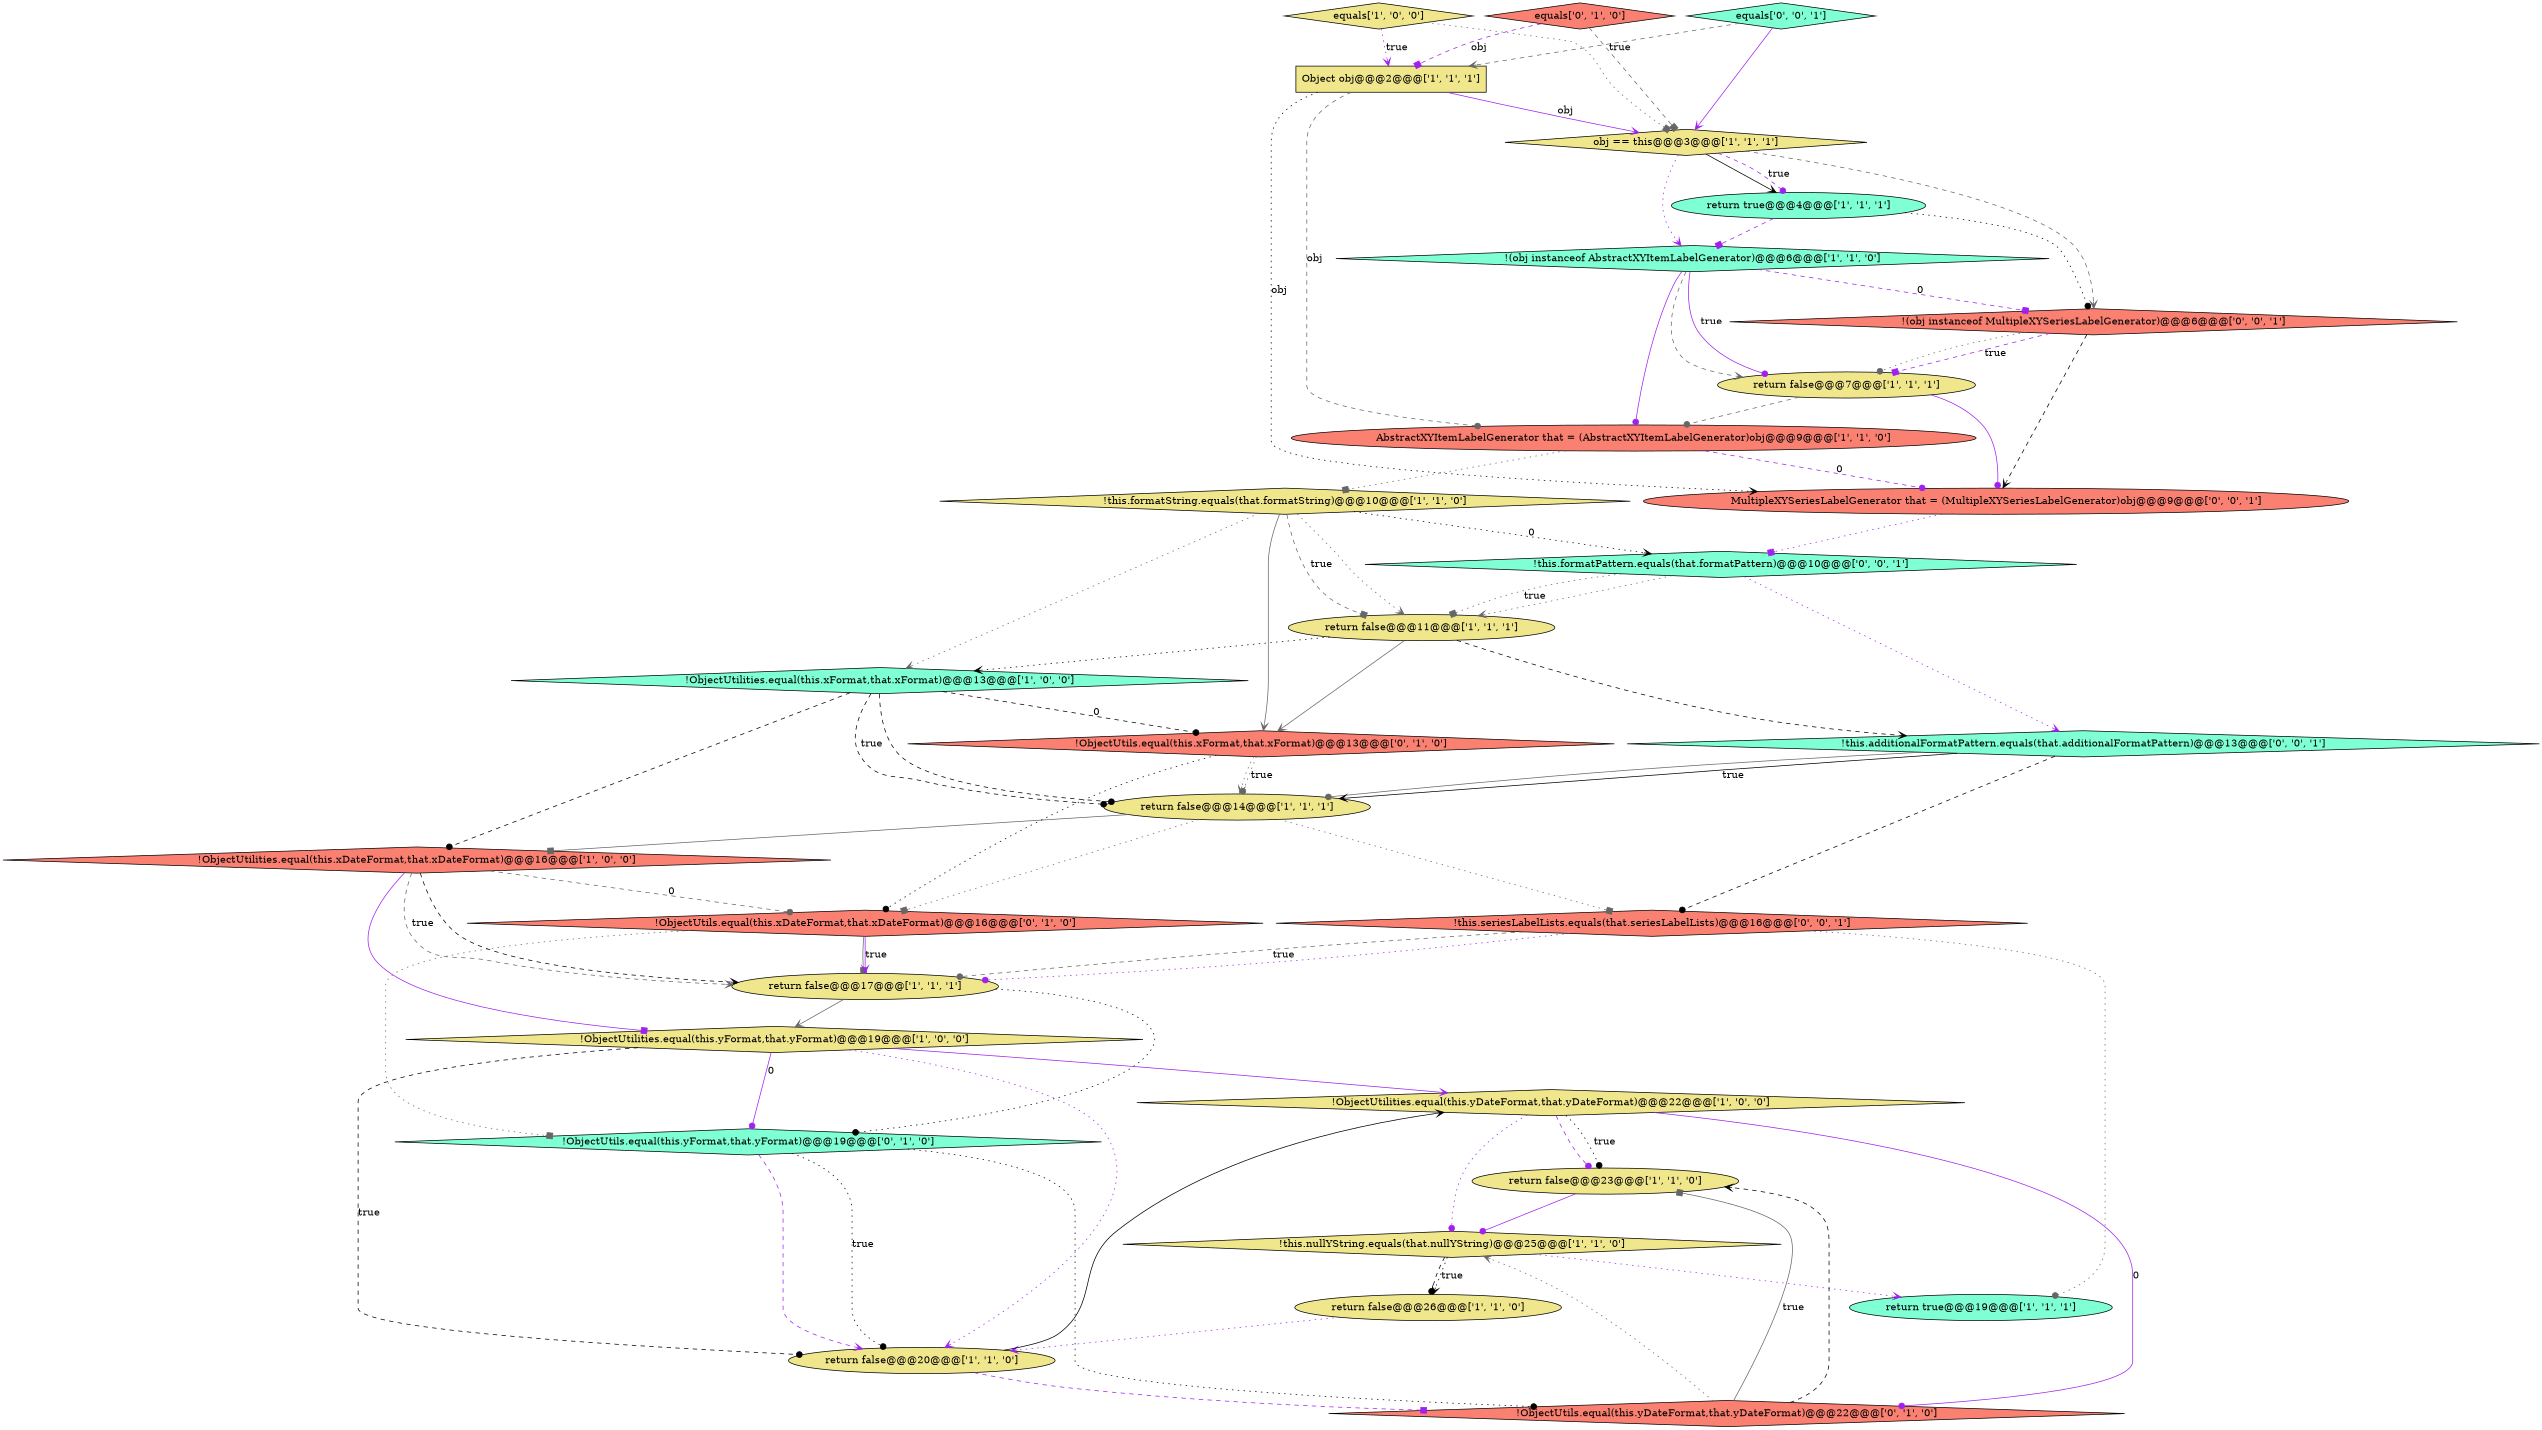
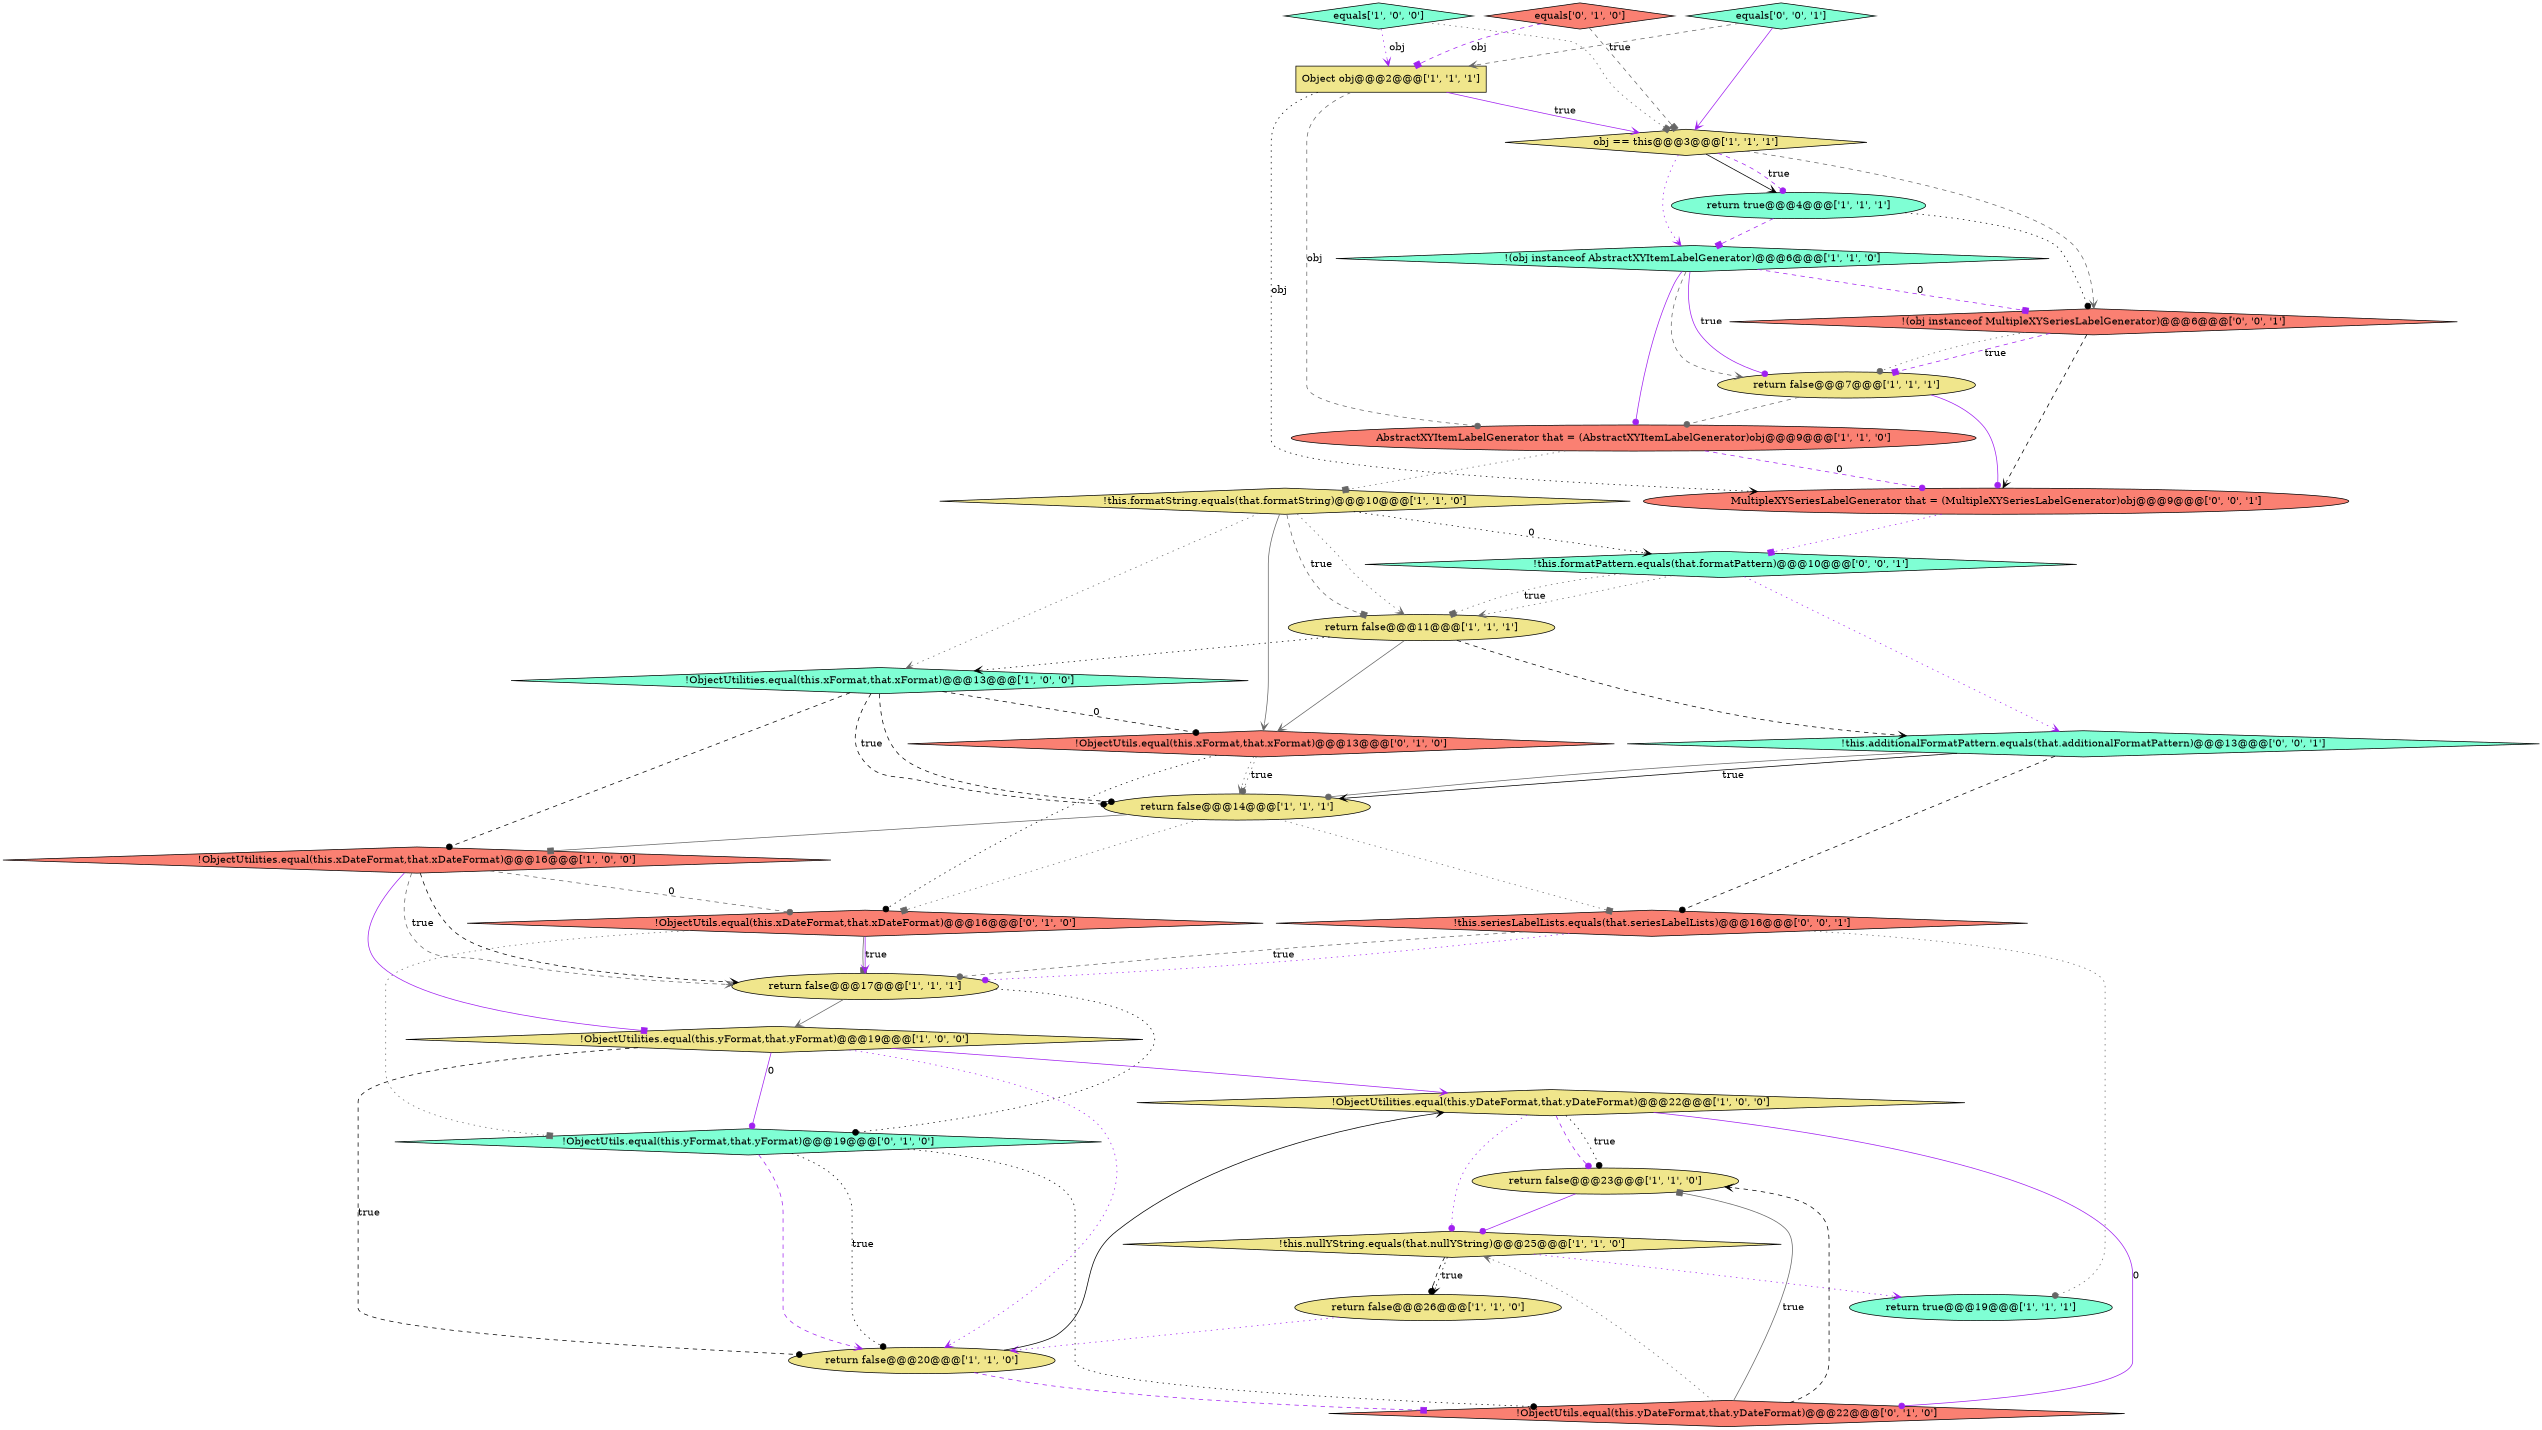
  digraph {
    node [fillcolor=khaki shape=diamond style=filled]
    edge [arrowhead=vee color=gray40 style=dotted]
    n1 [label="!ObjectUtilities.equal(this.yDateFormat,that.yDateFormat)@@@22@@@['1', '0', '0']"]
    n2 [label="return false@@@23@@@['1', '1', '0']" shape=ellipse]
    n3 [label="!this.nullYString.equals(that.nullYString)@@@25@@@['1', '1', '0']"]
    n4 [fillcolor=salmon label="!ObjectUtils.equal(this.yDateFormat,that.yDateFormat)@@@22@@@['0', '1', '0']"]
    n5 [fillcolor=aquamarine label="return true@@@19@@@['1', '1', '1']" shape=ellipse]
    n6 [label="return false@@@26@@@['1', '1', '0']" shape=ellipse]
    n7 [label="return false@@@7@@@['1', '1', '1']" shape=ellipse]
    n8 [fillcolor=salmon label="MultipleXYSeriesLabelGenerator that = (MultipleXYSeriesLabelGenerator)obj@@@9@@@['0', '0', '1']" shape=ellipse]
    n9 [fillcolor=salmon label="AbstractXYItemLabelGenerator that = (AbstractXYItemLabelGenerator)obj@@@9@@@['1', '1', '0']" shape=ellipse]
    n10 [fillcolor=aquamarine label="!this.formatPattern.equals(that.formatPattern)@@@10@@@['0', '0', '1']"]
    n11 [label="!this.formatString.equals(that.formatString)@@@10@@@['1', '1', '0']"]
-   n12 [label="equals['1', '0', '0']"]
+   n12 [fillcolor=aquamarine label="equals['1', '0', '0']"]
    n13 [label="obj == this@@@3@@@['1', '1', '1']"]
    n14 [label="Object obj@@@2@@@['1', '1', '1']" shape=box]
    n15 [fillcolor=aquamarine label="return true@@@4@@@['1', '1', '1']" shape=ellipse]
    n16 [fillcolor=aquamarine label="!(obj instanceof AbstractXYItemLabelGenerator)@@@6@@@['1', '1', '0']"]
    n17 [fillcolor=salmon label="!(obj instanceof MultipleXYSeriesLabelGenerator)@@@6@@@['0', '0', '1']"]
    n18 [fillcolor=aquamarine label="!ObjectUtils.equal(this.yFormat,that.yFormat)@@@19@@@['0', '1', '0']"]
    n19 [label="return false@@@20@@@['1', '1', '0']" shape=ellipse]
    n20 [fillcolor=salmon label="equals['0', '1', '0']"]
    n21 [fillcolor=aquamarine label="!this.additionalFormatPattern.equals(that.additionalFormatPattern)@@@13@@@['0', '0', '1']"]
    n22 [label="return false@@@14@@@['1', '1', '1']" shape=ellipse]
    n23 [fillcolor=salmon label="!this.seriesLabelLists.equals(that.seriesLabelLists)@@@16@@@['0', '0', '1']"]
    n24 [fillcolor=salmon label="!ObjectUtils.equal(this.xDateFormat,that.xDateFormat)@@@16@@@['0', '1', '0']"]
    n25 [fillcolor=salmon label="!ObjectUtilities.equal(this.xDateFormat,that.xDateFormat)@@@16@@@['1', '0', '0']"]
    n26 [label="return false@@@17@@@['1', '1', '1']" shape=ellipse]
    n27 [label="!ObjectUtilities.equal(this.yFormat,that.yFormat)@@@19@@@['1', '0', '0']"]
    n28 [fillcolor=aquamarine label="equals['0', '0', '1']"]
    n29 [fillcolor=aquamarine label="!ObjectUtilities.equal(this.xFormat,that.xFormat)@@@13@@@['1', '0', '0']"]
    n30 [fillcolor=salmon label="!ObjectUtils.equal(this.xFormat,that.xFormat)@@@13@@@['0', '1', '0']"]
    n31 [label="return false@@@11@@@['1', '1', '1']" shape=ellipse]
    n1 -> n2 [arrowhead=dot color=black label=true]
    n1 -> n2 [arrowhead=dot color=purple style=dashed]
    n1 -> n3 [arrowhead=dot color=purple]
    n1 -> n4 [arrowhead=dot color=purple label=0 style=solid]
    n2 -> n3 [arrowhead=dot color=purple style=solid]
    n3 -> n5 [color=purple]
    n3 -> n6 [color=black label=true]
    n3 -> n6 [arrowhead=dot color=black style=dashed]
    n4 -> n2 [color=black style=dashed]
    n4 -> n2 [arrowhead=box label=true style=solid]
    n4 -> n3
    n6 -> n19 [color=purple]
    n7 -> n8 [arrowhead=dot color=purple style=solid]
    n7 -> n9 [arrowhead=dot style=dashed]
    n8 -> n10 [arrowhead=box color=purple]
    n9 -> n8 [arrowhead=dot color=purple label=0 style=dashed]
    n9 -> n11 [arrowhead=box]
    n10 -> n21 [color=purple]
    n10 -> n31
    n10 -> n31 [arrowhead=box label=true]
    n11 -> n10 [color=black label=0]
    n11 -> n29
    n11 -> n30 [style=solid]
    n11 -> n31 [arrowhead=box label=true style=dashed]
    n11 -> n31
    n12 -> n13 [arrowhead=box]
-   n12 -> n14 [color=purple label=true]
+   n12 -> n14 [color=purple label=obj]
    n13 -> n15 [color=black style=solid]
    n13 -> n15 [arrowhead=dot color=purple label=true style=dashed]
    n13 -> n16 [color=purple]
    n13 -> n17 [style=dashed]
    n14 -> n8 [color=black label=obj]
    n14 -> n9 [arrowhead=dot label=obj style=dashed]
-   n14 -> n13 [color=purple label=obj style=solid]
+   n14 -> n13 [color=purple label=true style=solid]
    n15 -> n16 [arrowhead=box color=purple style=dashed]
    n15 -> n17 [arrowhead=dot color=black]
    n16 -> n7 [style=dashed]
    n16 -> n7 [arrowhead=dot color=purple label=true style=solid]
    n16 -> n9 [arrowhead=dot color=purple style=solid]
    n16 -> n17 [arrowhead=box color=purple label=0 style=dashed]
    n17 -> n7 [arrowhead=box color=purple label=true style=dashed]
    n17 -> n7 [arrowhead=dot]
    n17 -> n8 [color=black style=dashed]
    n18 -> n4 [arrowhead=dot color=black]
    n18 -> n19 [color=purple style=dashed]
    n18 -> n19 [arrowhead=dot color=black label=true]
    n19 -> n1 [color=black style=solid]
    n19 -> n4 [arrowhead=box color=purple style=dashed]
    n20 -> n13 [arrowhead=box style=dashed]
    n20 -> n14 [arrowhead=box color=purple label=obj style=dashed]
    n21 -> n22 [arrowhead=dot style=solid]
    n21 -> n22 [color=black label=true style=solid]
    n21 -> n23 [arrowhead=dot color=black style=dashed]
    n22 -> n23 [arrowhead=box]
    n22 -> n24 [arrowhead=box]
    n22 -> n25 [arrowhead=box style=solid]
    n23 -> n5 [arrowhead=dot]
    n23 -> n26 [arrowhead=dot color=purple]
    n23 -> n26 [arrowhead=dot label=true style=dashed]
    n24 -> n18 [arrowhead=box]
    n24 -> n26 [arrowhead=box style=solid]
    n24 -> n26 [color=purple label=true style=solid]
    n25 -> n24 [arrowhead=dot label=0 style=dashed]
    n25 -> n26 [color=black style=dashed]
    n25 -> n26 [label=true style=dashed]
    n25 -> n27 [arrowhead=box color=purple style=solid]
    n26 -> n18 [arrowhead=dot color=black]
    n26 -> n27 [style=solid]
    n27 -> n1 [color=purple style=solid]
    n27 -> n18 [arrowhead=dot color=purple label=0 style=solid]
    n27 -> n19 [color=purple]
    n27 -> n19 [arrowhead=dot color=black label=true style=dashed]
    n28 -> n13 [color=purple style=solid]
    n28 -> n14 [label=true style=dashed]
    n29 -> n22 [arrowhead=dot color=black style=dashed]
    n29 -> n22 [arrowhead=dot color=black label=true style=dashed]
    n29 -> n25 [arrowhead=dot color=black style=dashed]
    n29 -> n30 [arrowhead=dot color=black label=0 style=dashed]
    n30 -> n22
    n30 -> n22 [arrowhead=dot label=true]
    n30 -> n24 [arrowhead=dot color=black]
    n31 -> n21 [color=black style=dashed]
    n31 -> n29 [color=black]
    n31 -> n30 [style=solid]
  }
